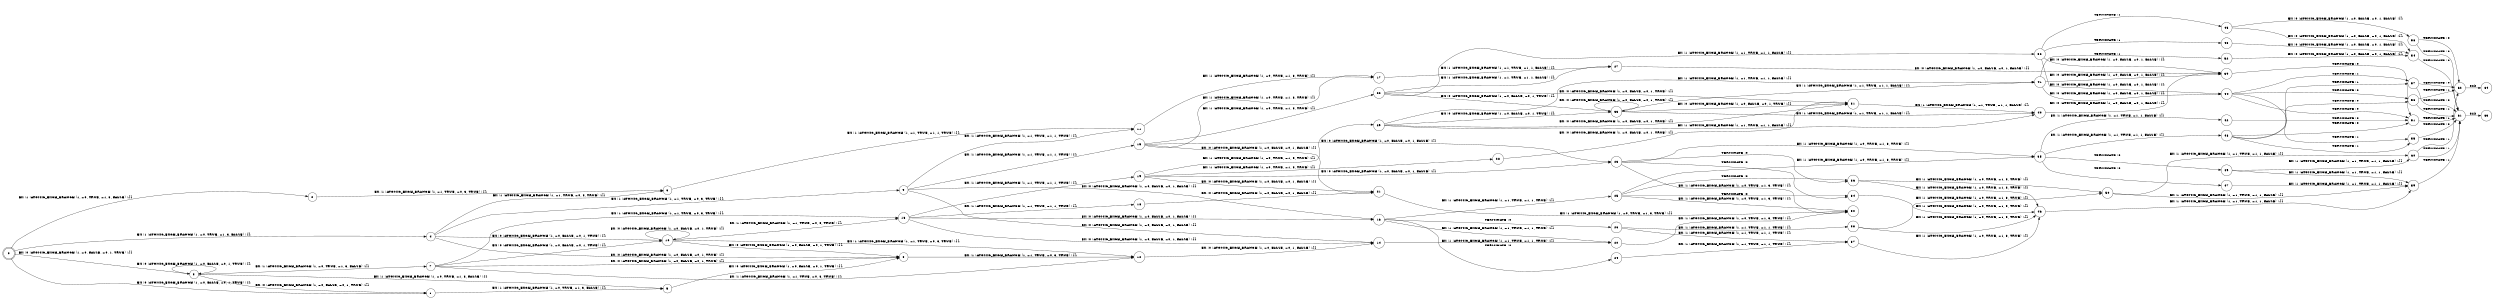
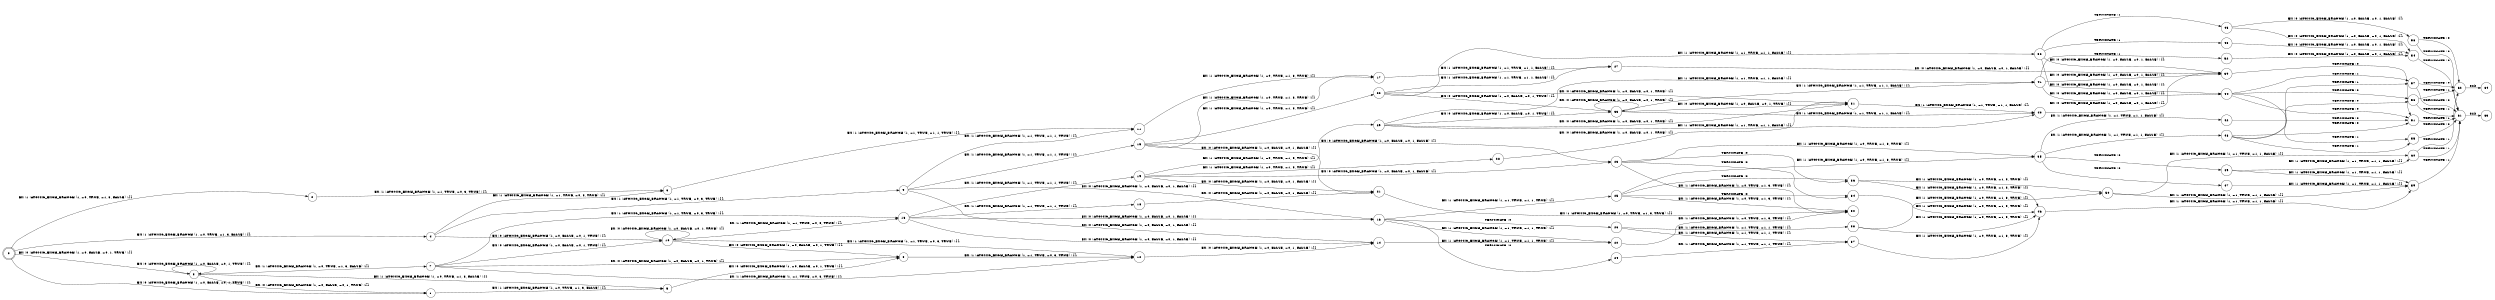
  digraph {
    rankdir=LR
    node [shape=circle]
    0 [peripheries=2]
    1
    2
    3
    4
    5
    6
    7
    8
    9
    10
    11
    12
    13
    14
    15
    16
    17
    18
    19
    20
    21
    22
    23
    24
    25
    26
    27
    28
    29
    30
    31
    32
    33
    34
    35
    36
    37
    38
    39
    40
    41
    43
    44
    45
    46
    42
    47
    48
    49
    50
    51
    52
    54
    55
    56
    57
    58
    59
    60
    61
    62
    63
    64
    0 -> 1 [label="EX !0 !ATOMIC_EXCH_BRANCH (1, +0, FALSE, +0, 1, TRUE) !{}"]
    0 -> 2 [label="EX !1 !ATOMIC_EXCH_BRANCH (1, +0, TRUE, +1, 3, FALSE) !{}"]
    0 -> 3 [label="EX !0 !ATOMIC_EXCH_BRANCH (1, +0, FALSE, +0, 1, TRUE) !{}"]
    0 -> 4 [label="EX !1 !ATOMIC_EXCH_BRANCH (1, +0, TRUE, +1, 3, FALSE) !{}"]
    1 -> 5 [label="EX !1 !ATOMIC_EXCH_BRANCH (1, +0, TRUE, +1, 3, FALSE) !{}"]
    2 -> 6 [label="EX !1 !ATOMIC_EXCH_BRANCH (1, +1, TRUE, +0, 3, TRUE) !{}"]
    3 -> 1 [label="EX !0 !ATOMIC_EXCH_BRANCH (1, +0, FALSE, +0, 1, TRUE) !{}"]
    3 -> 3 [label="EX !0 !ATOMIC_EXCH_BRANCH (1, +0, FALSE, +0, 1, TRUE) !{}"]
    3 -> 5 [label="EX !1 !ATOMIC_EXCH_BRANCH (1, +0, TRUE, +1, 3, FALSE) !{}"]
    3 -> 7 [label="EX !1 !ATOMIC_EXCH_BRANCH (1, +0, TRUE, +1, 3, FALSE) !{}"]
    4 -> 6 [label="EX !1 !ATOMIC_EXCH_BRANCH (1, +1, TRUE, +0, 3, TRUE) !{}"]
-   4 -> 8 [label="EX !0 !ATOMIC_EXCH_BRANCH (1, +0, FALSE, +0, 1, TRUE) !{}"]
    4 -> 9 [label="EX !1 !ATOMIC_EXCH_BRANCH (1, +1, TRUE, +0, 3, TRUE) !{}"]
    4 -> 10 [label="EX !0 !ATOMIC_EXCH_BRANCH (1, +0, FALSE, +0, 1, TRUE) !{}"]
    5 -> 8 [label="EX !0 !ATOMIC_EXCH_BRANCH (1, +0, FALSE, +0, 1, TRUE) !{}"]
    6 -> 11 [label="EX !1 !ATOMIC_EXCH_BRANCH (1, +1, TRUE, +1, 1, TRUE) !{}"]
    7 -> 8 [label="EX !0 !ATOMIC_EXCH_BRANCH (1, +0, FALSE, +0, 1, TRUE) !{}"]
    7 -> 10 [label="EX !0 !ATOMIC_EXCH_BRANCH (1, +0, FALSE, +0, 1, TRUE) !{}"]
    7 -> 12 [label="EX !1 !ATOMIC_EXCH_BRANCH (1, +1, TRUE, +0, 3, TRUE) !{}"]
    7 -> 13 [label="EX !1 !ATOMIC_EXCH_BRANCH (1, +1, TRUE, +0, 3, TRUE) !{}"]
    8 -> 12 [label="EX !1 !ATOMIC_EXCH_BRANCH (1, +1, TRUE, +0, 3, TRUE) !{}"]
    9 -> 11 [label="EX !1 !ATOMIC_EXCH_BRANCH (1, +1, TRUE, +1, 1, TRUE) !{}"]
    9 -> 14 [label="EX !0 !ATOMIC_EXCH_BRANCH (1, +0, FALSE, +0, 1, FALSE) !{}"]
    9 -> 15 [label="EX !1 !ATOMIC_EXCH_BRANCH (1, +1, TRUE, +1, 1, TRUE) !{}"]
    9 -> 16 [label="EX !0 !ATOMIC_EXCH_BRANCH (1, +0, FALSE, +0, 1, FALSE) !{}"]
    10 -> 8 [label="EX !0 !ATOMIC_EXCH_BRANCH (1, +0, FALSE, +0, 1, TRUE) !{}"]
    10 -> 10 [label="EX !0 !ATOMIC_EXCH_BRANCH (1, +0, FALSE, +0, 1, TRUE) !{}"]
    10 -> 12 [label="EX !1 !ATOMIC_EXCH_BRANCH (1, +1, TRUE, +0, 3, TRUE) !{}"]
    10 -> 13 [label="EX !1 !ATOMIC_EXCH_BRANCH (1, +1, TRUE, +0, 3, TRUE) !{}"]
    11 -> 17 [label="EX !1 !ATOMIC_EXCH_BRANCH (1, +0, TRUE, +1, 3, TRUE) !{}"]
    12 -> 14 [label="EX !0 !ATOMIC_EXCH_BRANCH (1, +0, FALSE, +0, 1, FALSE) !{}"]
    13 -> 14 [label="EX !0 !ATOMIC_EXCH_BRANCH (1, +0, FALSE, +0, 1, FALSE) !{}"]
    13 -> 16 [label="EX !0 !ATOMIC_EXCH_BRANCH (1, +0, FALSE, +0, 1, FALSE) !{}"]
    13 -> 18 [label="EX !1 !ATOMIC_EXCH_BRANCH (1, +1, TRUE, +1, 1, TRUE) !{}"]
    13 -> 19 [label="EX !1 !ATOMIC_EXCH_BRANCH (1, +1, TRUE, +1, 1, TRUE) !{}"]
    14 -> 20 [label="EX !1 !ATOMIC_EXCH_BRANCH (1, +1, TRUE, +1, 1, TRUE) !{}"]
    15 -> 17 [label="EX !1 !ATOMIC_EXCH_BRANCH (1, +0, TRUE, +1, 3, TRUE) !{}"]
    15 -> 21 [label="EX !0 !ATOMIC_EXCH_BRANCH (1, +0, FALSE, +0, 1, FALSE) !{}"]
    15 -> 22 [label="EX !1 !ATOMIC_EXCH_BRANCH (1, +0, TRUE, +1, 3, TRUE) !{}"]
    15 -> 23 [label="EX !0 !ATOMIC_EXCH_BRANCH (1, +0, FALSE, +0, 1, FALSE) !{}"]
    16 -> 20 [label="EX !1 !ATOMIC_EXCH_BRANCH (1, +1, TRUE, +1, 1, TRUE) !{}"]
    16 -> 24 [label="TERMINATE !0"]
    16 -> 25 [label="EX !1 !ATOMIC_EXCH_BRANCH (1, +1, TRUE, +1, 1, TRUE) !{}"]
    16 -> 26 [label="TERMINATE !0"]
    17 -> 27 [label="EX !1 !ATOMIC_EXCH_BRANCH (1, +1, TRUE, +1, 1, FALSE) !{}"]
    18 -> 21 [label="EX !0 !ATOMIC_EXCH_BRANCH (1, +0, FALSE, +0, 1, FALSE) !{}"]
    19 -> 21 [label="EX !0 !ATOMIC_EXCH_BRANCH (1, +0, FALSE, +0, 1, FALSE) !{}"]
    19 -> 23 [label="EX !0 !ATOMIC_EXCH_BRANCH (1, +0, FALSE, +0, 1, FALSE) !{}"]
    19 -> 28 [label="EX !1 !ATOMIC_EXCH_BRANCH (1, +0, TRUE, +1, 3, TRUE) !{}"]
    19 -> 29 [label="EX !1 !ATOMIC_EXCH_BRANCH (1, +0, TRUE, +1, 3, TRUE) !{}"]
    20 -> 30 [label="EX !1 !ATOMIC_EXCH_BRANCH (1, +0, TRUE, +1, 3, TRUE) !{}"]
    21 -> 30 [label="EX !1 !ATOMIC_EXCH_BRANCH (1, +0, TRUE, +1, 3, TRUE) !{}"]
    22 -> 27 [label="EX !1 !ATOMIC_EXCH_BRANCH (1, +1, TRUE, +1, 1, FALSE) !{}"]
    22 -> 31 [label="EX !0 !ATOMIC_EXCH_BRANCH (1, +0, FALSE, +0, 1, TRUE) !{}"]
    22 -> 32 [label="EX !1 !ATOMIC_EXCH_BRANCH (1, +1, TRUE, +1, 1, FALSE) !{}"]
    22 -> 33 [label="EX !0 !ATOMIC_EXCH_BRANCH (1, +0, FALSE, +0, 1, TRUE) !{}"]
    23 -> 30 [label="EX !1 !ATOMIC_EXCH_BRANCH (1, +0, TRUE, +1, 3, TRUE) !{}"]
    23 -> 34 [label="TERMINATE !0"]
    23 -> 35 [label="EX !1 !ATOMIC_EXCH_BRANCH (1, +0, TRUE, +1, 3, TRUE) !{}"]
    23 -> 36 [label="TERMINATE !0"]
    24 -> 37 [label="EX !1 !ATOMIC_EXCH_BRANCH (1, +1, TRUE, +1, 1, TRUE) !{}"]
    25 -> 30 [label="EX !1 !ATOMIC_EXCH_BRANCH (1, +0, TRUE, +1, 3, TRUE) !{}"]
    25 -> 34 [label="TERMINATE !0"]
    25 -> 35 [label="EX !1 !ATOMIC_EXCH_BRANCH (1, +0, TRUE, +1, 3, TRUE) !{}"]
    25 -> 36 [label="TERMINATE !0"]
    26 -> 37 [label="EX !1 !ATOMIC_EXCH_BRANCH (1, +1, TRUE, +1, 1, TRUE) !{}"]
    26 -> 38 [label="EX !1 !ATOMIC_EXCH_BRANCH (1, +1, TRUE, +1, 1, TRUE) !{}"]
    27 -> 39 [label="EX !0 !ATOMIC_EXCH_BRANCH (1, +0, FALSE, +0, 1, FALSE) !{}"]
    28 -> 31 [label="EX !0 !ATOMIC_EXCH_BRANCH (1, +0, FALSE, +0, 1, TRUE) !{}"]
    29 -> 31 [label="EX !0 !ATOMIC_EXCH_BRANCH (1, +0, FALSE, +0, 1, TRUE) !{}"]
    29 -> 33 [label="EX !0 !ATOMIC_EXCH_BRANCH (1, +0, FALSE, +0, 1, TRUE) !{}"]
    29 -> 40 [label="EX !1 !ATOMIC_EXCH_BRANCH (1, +1, TRUE, +1, 1, FALSE) !{}"]
    29 -> 41 [label="EX !1 !ATOMIC_EXCH_BRANCH (1, +1, TRUE, +1, 1, FALSE) !{}"]
    31 -> 40 [label="EX !1 !ATOMIC_EXCH_BRANCH (1, +1, TRUE, +1, 1, FALSE) !{}"]
    32 -> 39 [label="EX !0 !ATOMIC_EXCH_BRANCH (1, +0, FALSE, +0, 1, FALSE) !{}"]
    32 -> 43 [label="TERMINATE !1"]
    32 -> 44 [label="EX !0 !ATOMIC_EXCH_BRANCH (1, +0, FALSE, +0, 1, FALSE) !{}"]
    32 -> 45 [label="TERMINATE !1"]
    33 -> 31 [label="EX !0 !ATOMIC_EXCH_BRANCH (1, +0, FALSE, +0, 1, TRUE) !{}"]
    33 -> 33 [label="EX !0 !ATOMIC_EXCH_BRANCH (1, +0, FALSE, +0, 1, TRUE) !{}"]
    33 -> 40 [label="EX !1 !ATOMIC_EXCH_BRANCH (1, +1, TRUE, +1, 1, FALSE) !{}"]
    33 -> 41 [label="EX !1 !ATOMIC_EXCH_BRANCH (1, +1, TRUE, +1, 1, FALSE) !{}"]
    34 -> 46 [label="EX !1 !ATOMIC_EXCH_BRANCH (1, +0, TRUE, +1, 3, TRUE) !{}"]
    35 -> 42 [label="EX !1 !ATOMIC_EXCH_BRANCH (1, +1, TRUE, +1, 1, FALSE) !{}"]
    35 -> 47 [label="TERMINATE !0"]
    35 -> 48 [label="EX !1 !ATOMIC_EXCH_BRANCH (1, +1, TRUE, +1, 1, FALSE) !{}"]
    35 -> 49 [label="TERMINATE !0"]
    36 -> 46 [label="EX !1 !ATOMIC_EXCH_BRANCH (1, +0, TRUE, +1, 3, TRUE) !{}"]
    36 -> 50 [label="EX !1 !ATOMIC_EXCH_BRANCH (1, +0, TRUE, +1, 3, TRUE) !{}"]
    37 -> 46 [label="EX !1 !ATOMIC_EXCH_BRANCH (1, +0, TRUE, +1, 3, TRUE) !{}"]
    38 -> 46 [label="EX !1 !ATOMIC_EXCH_BRANCH (1, +0, TRUE, +1, 3, TRUE) !{}"]
    38 -> 50 [label="EX !1 !ATOMIC_EXCH_BRANCH (1, +0, TRUE, +1, 3, TRUE) !{}"]
    39 -> 51 [label="TERMINATE !0"]
    40 -> 39 [label="EX !0 !ATOMIC_EXCH_BRANCH (1, +0, FALSE, +0, 1, FALSE) !{}"]
    41 -> 39 [label="EX !0 !ATOMIC_EXCH_BRANCH (1, +0, FALSE, +0, 1, FALSE) !{}"]
    41 -> 44 [label="EX !0 !ATOMIC_EXCH_BRANCH (1, +0, FALSE, +0, 1, FALSE) !{}"]
    41 -> 52 [label="TERMINATE !1"]
    43 -> 54 [label="EX !0 !ATOMIC_EXCH_BRANCH (1, +0, FALSE, +0, 1, FALSE) !{}"]
    44 -> 51 [label="TERMINATE !0"]
    44 -> 55 [label="TERMINATE !1"]
    44 -> 56 [label="TERMINATE !0"]
    44 -> 57 [label="TERMINATE !1"]
    45 -> 54 [label="EX !0 !ATOMIC_EXCH_BRANCH (1, +0, FALSE, +0, 1, FALSE) !{}"]
    45 -> 58 [label="EX !0 !ATOMIC_EXCH_BRANCH (1, +0, FALSE, +0, 1, FALSE) !{}"]
    46 -> 59 [label="EX !1 !ATOMIC_EXCH_BRANCH (1, +1, TRUE, +1, 1, FALSE) !{}"]
    42 -> 51 [label="TERMINATE !0"]
    47 -> 59 [label="EX !1 !ATOMIC_EXCH_BRANCH (1, +1, TRUE, +1, 1, FALSE) !{}"]
    48 -> 51 [label="TERMINATE !0"]
    48 -> 55 [label="TERMINATE !1"]
    48 -> 56 [label="TERMINATE !0"]
    48 -> 57 [label="TERMINATE !1"]
    49 -> 59 [label="EX !1 !ATOMIC_EXCH_BRANCH (1, +1, TRUE, +1, 1, FALSE) !{}"]
    49 -> 60 [label="EX !1 !ATOMIC_EXCH_BRANCH (1, +1, TRUE, +1, 1, FALSE) !{}"]
    50 -> 59 [label="EX !1 !ATOMIC_EXCH_BRANCH (1, +1, TRUE, +1, 1, FALSE) !{}"]
    50 -> 60 [label="EX !1 !ATOMIC_EXCH_BRANCH (1, +1, TRUE, +1, 1, FALSE) !{}"]
    51 -> 61 [label="TERMINATE !1"]
    52 -> 54 [label="EX !0 !ATOMIC_EXCH_BRANCH (1, +0, FALSE, +0, 1, FALSE) !{}"]
    54 -> 61 [label="TERMINATE !0"]
    55 -> 61 [label="TERMINATE !0"]
    56 -> 61 [label="TERMINATE !1"]
    56 -> 62 [label="TERMINATE !1"]
    57 -> 61 [label="TERMINATE !0"]
    57 -> 62 [label="TERMINATE !0"]
    58 -> 61 [label="TERMINATE !0"]
    58 -> 62 [label="TERMINATE !0"]
    59 -> 61 [label="TERMINATE !1"]
    60 -> 61 [label="TERMINATE !1"]
    60 -> 62 [label="TERMINATE !1"]
    61 -> 63 [label=exit]
    62 -> 64 [label=exit]
  }
